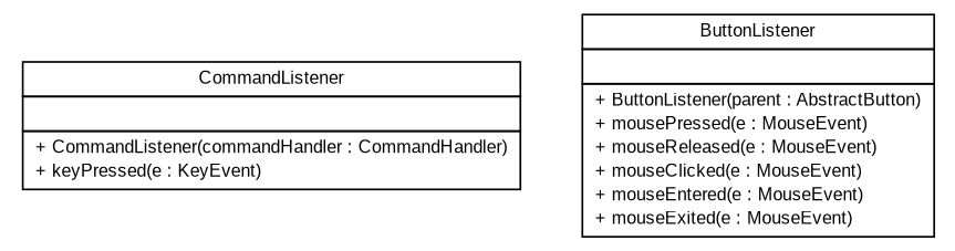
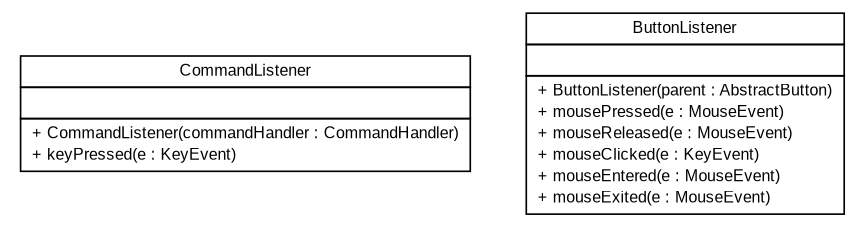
  digraph {
    nodesep=0.25
    ranksep=0.5
    node [fontcolor=black fontname=arial fontsize=10.0 shape=plaintext]
    n1 [label=<<table title="com.github.tilastokeskus.matertis.ui.listener.CommandListener" border="0" cellborder="1" cellspacing="0" cellpadding="2" port="p" href="./CommandListener.html"> 		<tr><td><table border="0" cellspacing="0" cellpadding="1"> <tr><td align="center" balign="center"> CommandListener </td></tr> 		</table></td></tr> 		<tr><td><table border="0" cellspacing="0" cellpadding="1"> <tr><td align="left" balign="left">  </td></tr> 		</table></td></tr> 		<tr><td><table border="0" cellspacing="0" cellpadding="1"> <tr><td align="left" balign="left"> + CommandListener(commandHandler : CommandHandler) </td></tr> <tr><td align="left" balign="left"> + keyPressed(e : KeyEvent) </td></tr> 		</table></td></tr> 		</table>>]
-   n2 [label=<<table title="com.github.tilastokeskus.matertis.ui.listener.ButtonListener" border="0" cellborder="1" cellspacing="0" cellpadding="2" port="p" href="./ButtonListener.html"> 		<tr><td><table border="0" cellspacing="0" cellpadding="1"> <tr><td align="center" balign="center"> ButtonListener </td></tr> 		</table></td></tr> 		<tr><td><table border="0" cellspacing="0" cellpadding="1"> <tr><td align="left" balign="left">  </td></tr> 		</table></td></tr> 		<tr><td><table border="0" cellspacing="0" cellpadding="1"> <tr><td align="left" balign="left"> + ButtonListener(parent : AbstractButton) </td></tr> <tr><td align="left" balign="left"> + mousePressed(e : MouseEvent) </td></tr> <tr><td align="left" balign="left"> + mouseReleased(e : MouseEvent) </td></tr> <tr><td align="left" balign="left"> + mouseClicked(e : MouseEvent) </td></tr> <tr><td align="left" balign="left"> + mouseEntered(e : MouseEvent) </td></tr> <tr><td align="left" balign="left"> + mouseExited(e : MouseEvent) </td></tr> 		</table></td></tr> 		</table>>]
+   n2 [label=<<table title="com.github.tilastokeskus.matertis.ui.listener.ButtonListener" border="0" cellborder="1" cellspacing="0" cellpadding="2" port="p" href="./ButtonListener.html"> 		<tr><td><table border="0" cellspacing="0" cellpadding="1"> <tr><td align="center" balign="center"> ButtonListener </td></tr> 		</table></td></tr> 		<tr><td><table border="0" cellspacing="0" cellpadding="1"> <tr><td align="left" balign="left">  </td></tr> 		</table></td></tr> 		<tr><td><table border="0" cellspacing="0" cellpadding="1"> <tr><td align="left" balign="left"> + ButtonListener(parent : AbstractButton) </td></tr> <tr><td align="left" balign="left"> + mousePressed(e : MouseEvent) </td></tr> <tr><td align="left" balign="left"> + mouseReleased(e : MouseEvent) </td></tr> <tr><td align="left" balign="left"> + mouseClicked(e : KeyEvent) </td></tr> <tr><td align="left" balign="left"> + mouseEntered(e : MouseEvent) </td></tr> <tr><td align="left" balign="left"> + mouseExited(e : MouseEvent) </td></tr> 		</table></td></tr> 		</table>>]
  }
